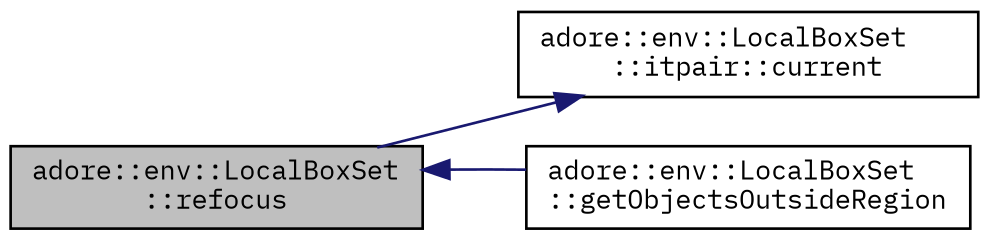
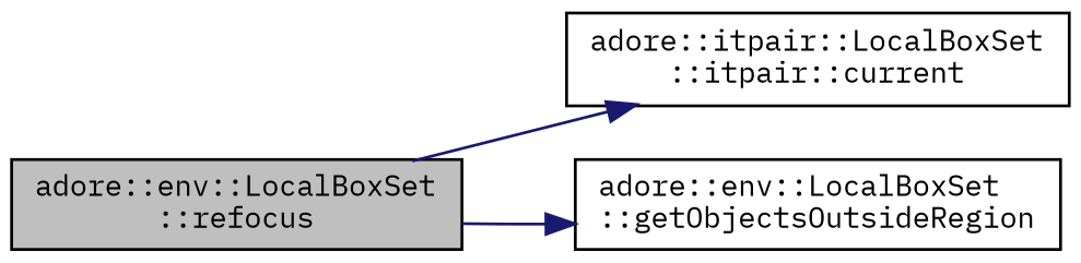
  digraph {
    fontname="IBM Plex Mono"
    rankdir=LR
    node [color=black fillcolor=white fontname="IBM Plex Mono" fontsize=10 shape=record style=filled]
    edge [color=midnightblue fontname="IBM Plex Mono" fontsize=10 labelfontname=Helvetica labelfontsize=10 style=solid]
    n1 [fillcolor=grey75 fontcolor=black height=0.2 label="adore::env::LocalBoxSet\l::refocus" width=0.4]
-   n2 [height=0.2 label="adore::env::LocalBoxSet\l::itpair::current" width=0.4]
+   n2 [height=0.2 label="adore::itpair::LocalBoxSet\l::itpair::current" width=0.4]
    n3 [height=0.2 label="adore::env::LocalBoxSet\l::getObjectsOutsideRegion" width=0.4]
    n1 -> n2
-   n3 -> n1
+   n1 -> n3
  }
